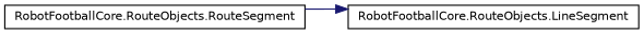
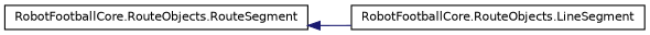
  digraph {
    rankdir=LR
    node [color=black fillcolor=white fontname=Helvetica fontsize=10 shape=record style=filled]
    n1 [height=0.2 label="RobotFootballCore.RouteObjects.RouteSegment" width=0.4]
    n2 [height=0.2 label="RobotFootballCore.RouteObjects.LineSegment" width=0.4]
-   n2 -> n1 [color=midnightblue dir=back fontname=Helvetica fontsize=10 labelfontname=Helvetica labelfontsize=10 style=solid]
+   n1 -> n2 [color=midnightblue dir=back fontname=Helvetica fontsize=10 labelfontname=Helvetica labelfontsize=10 style=solid]
  }
